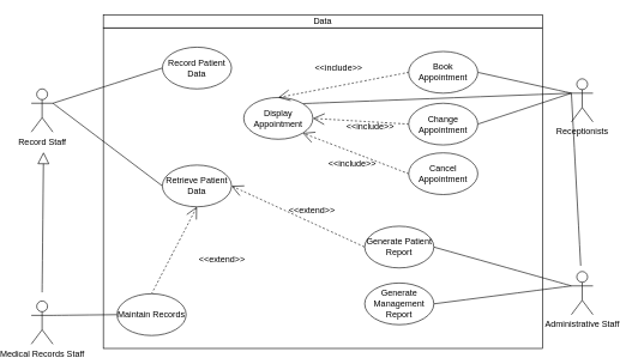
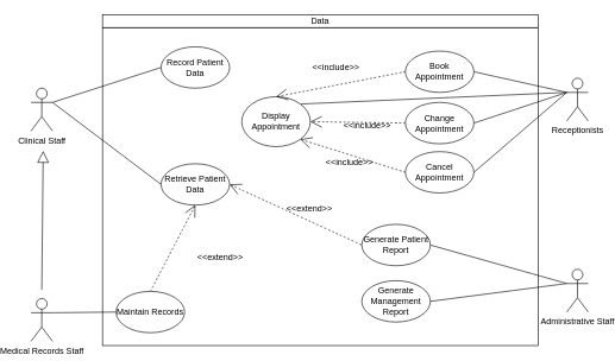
  <mxCell id="0" />
  <mxCell id="1" parent="0" />
  <mxCell id="2" value="" style="rounded=0;whiteSpace=wrap;html=1;hachureGap=4;" parent="1" vertex="1"><mxGeometry x="120" y="38" width="610" height="446" as="geometry" /></mxCell>
  <mxCell id="3" value="Data" style="rounded=0;whiteSpace=wrap;html=1;hachureGap=4;" parent="1" vertex="1"><mxGeometry x="120" y="20" width="610" height="18" as="geometry" /></mxCell>
  <mxCell id="4" style="edgeStyle=none;curved=1;rounded=0;orthogonalLoop=1;jettySize=auto;html=1;exitX=1;exitY=0.333;exitDx=0;exitDy=0;exitPerimeter=0;entryX=0;entryY=0.5;entryDx=0;entryDy=0;endArrow=none;endFill=0;startSize=14;endSize=14;sourcePerimeterSpacing=8;targetPerimeterSpacing=8;" parent="1" source="6" target="26" edge="1"><mxGeometry relative="1" as="geometry" /></mxCell>
  <mxCell id="5" style="edgeStyle=none;curved=1;rounded=0;orthogonalLoop=1;jettySize=auto;html=1;exitX=1;exitY=0.333;exitDx=0;exitDy=0;exitPerimeter=0;entryX=0;entryY=0.5;entryDx=0;entryDy=0;endArrow=none;endFill=0;startSize=14;endSize=14;sourcePerimeterSpacing=8;targetPerimeterSpacing=8;" parent="1" source="6" target="28" edge="1"><mxGeometry relative="1" as="geometry" /></mxCell>
- <mxCell id="6" value="Record Staff" style="shape=umlActor;verticalLabelPosition=bottom;verticalAlign=top;html=1;outlineConnect=0;hachureGap=4;" parent="1" vertex="1"><mxGeometry x="20" y="123" width="30" height="60" as="geometry" /></mxCell>
+ <mxCell id="6" value="Clinical Staff" style="shape=umlActor;verticalLabelPosition=bottom;verticalAlign=top;html=1;outlineConnect=0;hachureGap=4;" parent="1" vertex="1"><mxGeometry x="20" y="123" width="30" height="60" as="geometry" /></mxCell>
  <mxCell id="7" style="edgeStyle=none;curved=1;rounded=0;orthogonalLoop=1;jettySize=auto;html=1;exitX=0;exitY=0.333;exitDx=0;exitDy=0;exitPerimeter=0;entryX=1;entryY=0.5;entryDx=0;entryDy=0;endArrow=none;endFill=0;startSize=14;endSize=14;sourcePerimeterSpacing=8;targetPerimeterSpacing=8;" parent="1" source="10" target="22" edge="1"><mxGeometry relative="1" as="geometry" /></mxCell>
  <mxCell id="8" style="edgeStyle=none;curved=1;rounded=0;orthogonalLoop=1;jettySize=auto;html=1;exitX=0;exitY=0.333;exitDx=0;exitDy=0;exitPerimeter=0;entryX=1;entryY=0.5;entryDx=0;entryDy=0;endArrow=none;endFill=0;startSize=14;endSize=14;sourcePerimeterSpacing=8;targetPerimeterSpacing=8;" parent="1" source="10" target="18" edge="1"><mxGeometry relative="1" as="geometry" /></mxCell>
- <mxCell id="9" style="edgeStyle=none;curved=1;rounded=0;orthogonalLoop=1;jettySize=auto;html=1;exitX=0;exitY=0.333;exitDx=0;exitDy=0;exitPerimeter=0;endArrow=none;endFill=0;startSize=14;endSize=14;sourcePerimeterSpacing=8;targetPerimeterSpacing=8;" parent="1" source="10" target="16" edge="1"><mxGeometry relative="1" as="geometry" /></mxCell>
+ <mxCell id="9" style="edgeStyle=none;curved=1;rounded=0;orthogonalLoop=1;jettySize=auto;html=1;exitX=0;exitY=0.333;exitDx=0;exitDy=0;exitPerimeter=0;entryX=1;entryY=0.5;entryDx=0;entryDy=0;endArrow=none;endFill=0;startSize=14;endSize=14;sourcePerimeterSpacing=8;targetPerimeterSpacing=8;" parent="1" source="10" target="24" edge="1"><mxGeometry relative="1" as="geometry" /></mxCell>
  <mxCell id="10" value="Receptionists" style="shape=umlActor;verticalLabelPosition=bottom;verticalAlign=top;html=1;outlineConnect=0;hachureGap=4;" parent="1" vertex="1"><mxGeometry x="770" y="109" width="30" height="60" as="geometry" /></mxCell>
  <mxCell id="11" style="edgeStyle=none;curved=1;rounded=0;orthogonalLoop=1;jettySize=auto;html=1;endArrow=block;startSize=14;endSize=14;sourcePerimeterSpacing=8;targetPerimeterSpacing=8;endFill=0;" parent="1" edge="1"><mxGeometry relative="1" as="geometry"><mxPoint x="35" y="406" as="sourcePoint" /><mxPoint x="37" y="211" as="targetPoint" /></mxGeometry></mxCell>
  <mxCell id="12" style="edgeStyle=none;curved=1;rounded=0;orthogonalLoop=1;jettySize=auto;html=1;exitX=1;exitY=0.333;exitDx=0;exitDy=0;exitPerimeter=0;entryX=0;entryY=0.5;entryDx=0;entryDy=0;endArrow=none;endFill=0;startSize=14;endSize=14;sourcePerimeterSpacing=8;targetPerimeterSpacing=8;" parent="1" source="13" target="30" edge="1"><mxGeometry relative="1" as="geometry" /></mxCell>
  <mxCell id="13" value="Medical Records Staff" style="shape=umlActor;verticalLabelPosition=bottom;verticalAlign=top;html=1;outlineConnect=0;hachureGap=4;" parent="1" vertex="1"><mxGeometry x="20" y="418" width="30" height="60" as="geometry" /></mxCell>
  <mxCell id="14" style="edgeStyle=none;curved=1;rounded=0;orthogonalLoop=1;jettySize=auto;html=1;exitX=0;exitY=0.333;exitDx=0;exitDy=0;exitPerimeter=0;entryX=1;entryY=0.5;entryDx=0;entryDy=0;endArrow=none;endFill=0;startSize=14;endSize=14;sourcePerimeterSpacing=8;targetPerimeterSpacing=8;" parent="1" source="16" target="29" edge="1"><mxGeometry relative="1" as="geometry" /></mxCell>
  <mxCell id="15" style="edgeStyle=none;curved=1;rounded=0;orthogonalLoop=1;jettySize=auto;html=1;exitX=0;exitY=0.333;exitDx=0;exitDy=0;exitPerimeter=0;entryX=1;entryY=0.5;entryDx=0;entryDy=0;endArrow=none;endFill=0;startSize=14;endSize=14;sourcePerimeterSpacing=8;targetPerimeterSpacing=8;" parent="1" source="16" target="25" edge="1"><mxGeometry relative="1" as="geometry" /></mxCell>
  <mxCell id="16" value="Administrative Staff" style="shape=umlActor;verticalLabelPosition=bottom;verticalAlign=top;html=1;outlineConnect=0;hachureGap=4;" parent="1" vertex="1"><mxGeometry x="770" y="377" width="30" height="60" as="geometry" /></mxCell>
  <mxCell id="17" style="edgeStyle=none;curved=1;rounded=0;orthogonalLoop=1;jettySize=auto;html=1;exitX=0;exitY=0.5;exitDx=0;exitDy=0;entryX=1;entryY=0.5;entryDx=0;entryDy=0;dashed=1;startArrow=none;startFill=0;endArrow=open;endFill=0;startSize=14;endSize=14;sourcePerimeterSpacing=8;targetPerimeterSpacing=8;" parent="1" source="18" target="20" edge="1"><mxGeometry relative="1" as="geometry" /></mxCell>
  <mxCell id="18" value="Change Appointment" style="ellipse;whiteSpace=wrap;html=1;hachureGap=4;gradientColor=none;" parent="1" vertex="1"><mxGeometry x="544" y="143" width="96" height="58" as="geometry" /></mxCell>
  <mxCell id="19" style="edgeStyle=none;curved=1;rounded=0;orthogonalLoop=1;jettySize=auto;html=1;exitX=1;exitY=0;exitDx=0;exitDy=0;entryX=0;entryY=0.333;entryDx=0;entryDy=0;entryPerimeter=0;endArrow=none;startSize=14;endSize=14;sourcePerimeterSpacing=8;targetPerimeterSpacing=8;endFill=0;" edge="1" parent="1" source="20" target="10"><mxGeometry relative="1" as="geometry" /></mxCell>
- <mxCell id="20" value="Display Appointment" style="ellipse;whiteSpace=wrap;html=1;hachureGap=4;gradientColor=none;" parent="1" vertex="1"><mxGeometry x="315" y="135" width="96" height="58" as="geometry" /></mxCell>
+ <mxCell id="20" value="Display Appointment" style="ellipse;whiteSpace=wrap;html=1;hachureGap=4;gradientColor=none;" parent="1" vertex="1"><mxGeometry x="315" y="135" width="96" height="70" as="geometry" /></mxCell>
  <mxCell id="21" style="edgeStyle=none;curved=1;rounded=0;orthogonalLoop=1;jettySize=auto;html=1;exitX=0;exitY=0.5;exitDx=0;exitDy=0;entryX=0.5;entryY=0;entryDx=0;entryDy=0;dashed=1;startArrow=none;startFill=0;endArrow=open;endFill=0;startSize=14;endSize=14;sourcePerimeterSpacing=8;targetPerimeterSpacing=8;" parent="1" source="22" target="20" edge="1"><mxGeometry relative="1" as="geometry" /></mxCell>
  <mxCell id="22" value="Book Appointment" style="ellipse;whiteSpace=wrap;html=1;hachureGap=4;gradientColor=none;" parent="1" vertex="1"><mxGeometry x="544" y="71" width="96" height="58" as="geometry" /></mxCell>
  <mxCell id="23" style="edgeStyle=none;curved=1;rounded=0;orthogonalLoop=1;jettySize=auto;html=1;exitX=0;exitY=0.5;exitDx=0;exitDy=0;entryX=1;entryY=1;entryDx=0;entryDy=0;dashed=1;startArrow=none;startFill=0;endArrow=open;endFill=0;startSize=14;endSize=14;sourcePerimeterSpacing=8;targetPerimeterSpacing=8;" parent="1" source="24" target="20" edge="1"><mxGeometry relative="1" as="geometry" /></mxCell>
  <mxCell id="24" value="Cancel Appointment" style="ellipse;whiteSpace=wrap;html=1;hachureGap=4;gradientColor=none;" parent="1" vertex="1"><mxGeometry x="544" y="212" width="96" height="58" as="geometry" /></mxCell>
  <mxCell id="25" value="Generate Management Report" style="ellipse;whiteSpace=wrap;html=1;hachureGap=4;gradientColor=none;" parent="1" vertex="1"><mxGeometry x="483" y="393" width="96" height="58" as="geometry" /></mxCell>
  <mxCell id="26" value="Record Patient Data" style="ellipse;whiteSpace=wrap;html=1;hachureGap=4;gradientColor=none;" parent="1" vertex="1"><mxGeometry x="202" y="65" width="96" height="58" as="geometry" /></mxCell>
  <mxCell id="27" style="edgeStyle=none;curved=1;rounded=0;orthogonalLoop=1;jettySize=auto;html=1;exitX=0.5;exitY=1;exitDx=0;exitDy=0;entryX=0.5;entryY=0;entryDx=0;entryDy=0;endArrow=none;endFill=0;startSize=14;endSize=14;sourcePerimeterSpacing=8;targetPerimeterSpacing=8;startArrow=open;startFill=0;dashed=1;" parent="1" source="28" target="30" edge="1"><mxGeometry relative="1" as="geometry"><mxPoint x="472" y="437" as="targetPoint" /></mxGeometry></mxCell>
  <mxCell id="28" value="Retrieve Patient Data" style="ellipse;whiteSpace=wrap;html=1;hachureGap=4;gradientColor=none;" parent="1" vertex="1"><mxGeometry x="202" y="229" width="96" height="58" as="geometry" /></mxCell>
  <mxCell id="29" value="Generate Patient Report" style="ellipse;whiteSpace=wrap;html=1;hachureGap=4;gradientColor=none;" parent="1" vertex="1"><mxGeometry x="483" y="314" width="96" height="58" as="geometry" /></mxCell>
  <mxCell id="30" value="Maintain Records" style="ellipse;whiteSpace=wrap;html=1;hachureGap=4;gradientColor=none;" parent="1" vertex="1"><mxGeometry x="139" y="408" width="96" height="58" as="geometry" /></mxCell>
  <mxCell id="31" value="&amp;lt;&amp;lt;include&amp;gt;&amp;gt;" style="text;strokeColor=none;fillColor=none;html=1;align=center;verticalAlign=middle;whiteSpace=wrap;rounded=0;hachureGap=4;" parent="1" vertex="1"><mxGeometry x="436" y="212" width="60" height="30" as="geometry" /></mxCell>
  <mxCell id="32" value="&amp;lt;&amp;lt;include&amp;gt;&amp;gt;" style="text;strokeColor=none;fillColor=none;html=1;align=center;verticalAlign=middle;whiteSpace=wrap;rounded=0;hachureGap=4;" parent="1" vertex="1"><mxGeometry x="461" y="161" width="60" height="30" as="geometry" /></mxCell>
  <mxCell id="33" value="&amp;lt;&amp;lt;include&amp;gt;&amp;gt;" style="text;strokeColor=none;fillColor=none;html=1;align=center;verticalAlign=middle;whiteSpace=wrap;rounded=0;hachureGap=4;" parent="1" vertex="1"><mxGeometry x="417" y="79" width="60" height="30" as="geometry" /></mxCell>
  <mxCell id="34" value="&amp;lt;&amp;lt;extend&amp;gt;&amp;gt;" style="text;strokeColor=none;fillColor=none;html=1;align=center;verticalAlign=middle;whiteSpace=wrap;rounded=0;hachureGap=4;" parent="1" vertex="1"><mxGeometry x="255" y="345" width="60" height="30" as="geometry" /></mxCell>
  <mxCell id="35" style="edgeStyle=none;curved=1;rounded=0;orthogonalLoop=1;jettySize=auto;html=1;exitX=1;exitY=0.5;exitDx=0;exitDy=0;entryX=0;entryY=0.5;entryDx=0;entryDy=0;endArrow=none;endFill=0;startSize=14;endSize=14;sourcePerimeterSpacing=8;targetPerimeterSpacing=8;startArrow=open;startFill=0;dashed=1;" edge="1" parent="1" source="28" target="29"><mxGeometry relative="1" as="geometry"><mxPoint x="328" y="229" as="sourcePoint" /><mxPoint x="325" y="381" as="targetPoint" /></mxGeometry></mxCell>
  <mxCell id="36" value="&amp;lt;&amp;lt;extend&amp;gt;&amp;gt;" style="text;strokeColor=none;fillColor=none;html=1;align=center;verticalAlign=middle;whiteSpace=wrap;rounded=0;hachureGap=4;" vertex="1" parent="1"><mxGeometry x="380" y="278" width="60" height="30" as="geometry" /></mxCell>
